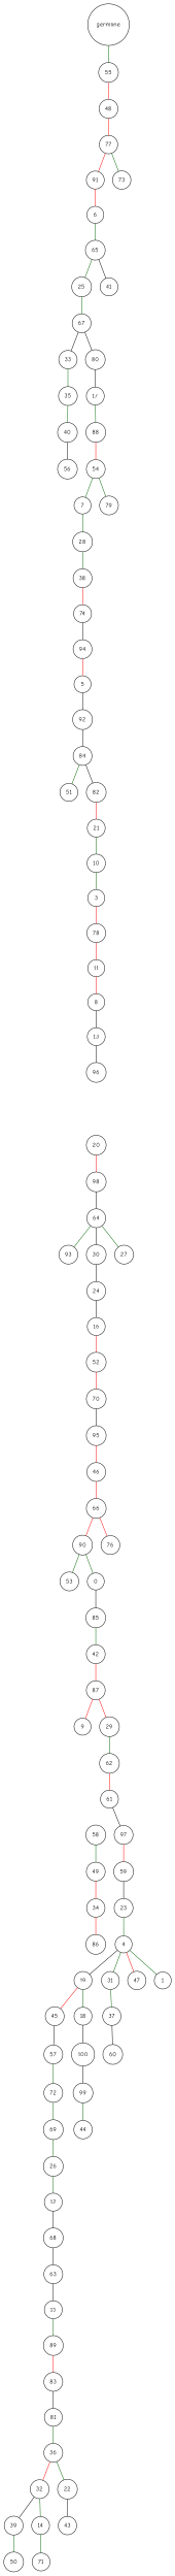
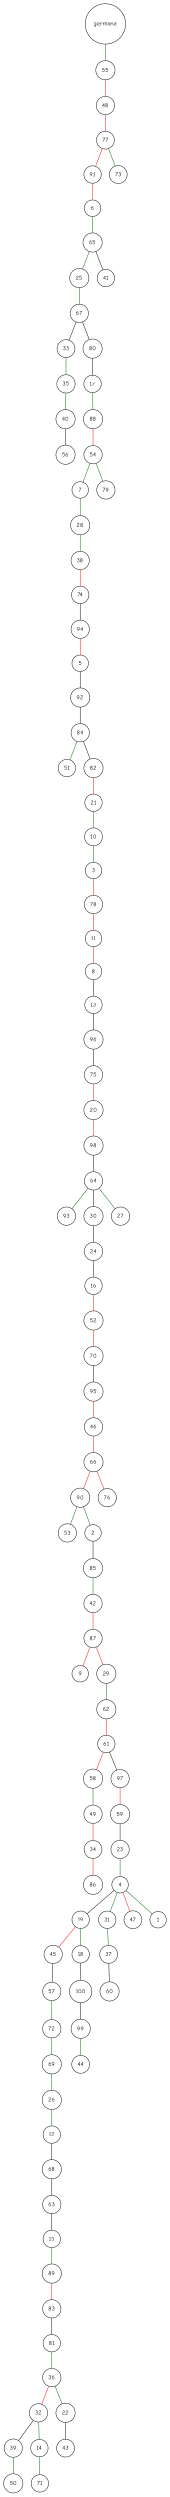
  graph {
    fontname="Comic Neue"
    rankdir=UD
    splines=line
    node [fontname="Comic Neue" shape=circle]
    edge [color=darkgreen fontname="Comic Neue"]
    n1 [label=germline]
    n2 [label=55]
    n3 [label=48]
    n4 [label=77]
    n5 [label=91]
    n6 [label=73]
    n7 [label=6]
    n8 [label=65]
    n9 [label=25]
    n10 [label=41]
    n11 [label=67]
    n12 [label=33]
    n13 [label=80]
    n14 [label=35]
    n15 [label=17]
    n16 [label=40]
    n17 [label=56]
    n18 [label=88]
    n19 [label=54]
    n20 [label=7]
    n21 [label=79]
    n22 [label=28]
    n23 [label=38]
    n24 [label=74]
    n25 [label=94]
    n26 [label=5]
    n27 [label=92]
    n28 [label=84]
    n29 [label=51]
    n30 [label=82]
    n31 [label=21]
    n32 [label=10]
    n33 [label=3]
    n34 [label=78]
    n35 [label=11]
    n36 [label=8]
    n37 [label=13]
    n38 [label=96]
+   n39 [label=75]
    n40 [label=20]
    n41 [label=98]
    n42 [label=64]
    n43 [label=93]
    n44 [label=30]
    n45 [label=27]
    n46 [label=24]
    n47 [label=16]
    n48 [label=52]
    n49 [label=70]
    n50 [label=95]
    n51 [label=46]
    n52 [label=66]
    n53 [label=90]
    n54 [label=76]
    n55 [label=53]
-   n56 [label=0]
+   n56 [label=2]
    n57 [label=85]
    n58 [label=42]
    n59 [label=87]
    n60 [label=9]
    n61 [label=29]
    n62 [label=62]
    n63 [label=61]
    n64 [label=58]
    n65 [label=97]
    n66 [label=49]
    n67 [label=59]
    n68 [label=34]
    n69 [label=86]
    n70 [label=23]
    n71 [label=4]
    n72 [label=19]
    n73 [label=31]
    n74 [label=47]
    n75 [label=1]
    n76 [label=45]
    n77 [label=18]
    n78 [label=37]
    n79 [label=57]
    n80 [label=100]
    n81 [label=72]
    n82 [label=69]
    n83 [label=26]
    n84 [label=12]
    n85 [label=68]
    n86 [label=63]
    n87 [label=15]
    n88 [label=89]
    n89 [label=83]
    n90 [label=81]
    n91 [label=36]
    n92 [label=32]
    n93 [label=22]
    n94 [label=39]
    n95 [label=14]
    n96 [label=43]
    n97 [label=50]
    n98 [label=71]
    n99 [label=99]
    n100 [label=44]
    n101 [label=60]
    n1 -- n2
    n2 -- n3 [color=red]
    n3 -- n4 [color=red]
    n4 -- n5 [color=red]
    n4 -- n6
    n5 -- n7 [color=red]
    n7 -- n8
    n8 -- n9
    n8 -- n10 [color=black]
    n9 -- n11
    n11 -- n12 [color=black]
    n11 -- n13 [color=black]
    n12 -- n14
    n13 -- n15 [color=black]
    n14 -- n16
    n15 -- n18
    n16 -- n17 [color=black]
    n18 -- n19 [color=red]
    n19 -- n20
    n19 -- n21
    n20 -- n22
    n22 -- n23
    n23 -- n24 [color=red]
    n24 -- n25 [color=black]
    n25 -- n26 [color=red]
    n26 -- n27 [color=black]
    n27 -- n28 [color=black]
    n28 -- n29
    n28 -- n30 [color=black]
    n30 -- n31 [color=red]
    n31 -- n32
    n32 -- n33
    n33 -- n34 [color=red]
    n34 -- n35 [color=red]
    n35 -- n36 [color=red]
    n36 -- n37 [color=black]
    n37 -- n38 [color=black]
+   n38 -- n39 [color=black]
+   n39 -- n40 [color=red]
    n40 -- n41 [color=red]
    n41 -- n42 [color=black]
    n42 -- n43
    n42 -- n44 [color=black]
    n42 -- n45
    n44 -- n46 [color=black]
    n46 -- n47 [color=black]
    n47 -- n48 [color=red]
    n48 -- n49 [color=red]
    n49 -- n50 [color=black]
    n50 -- n51 [color=red]
    n51 -- n52 [color=red]
    n52 -- n53 [color=red]
    n52 -- n54 [color=red]
    n53 -- n55
    n53 -- n56
    n56 -- n57 [color=black]
    n57 -- n58
    n58 -- n59 [color=red]
    n59 -- n60 [color=red]
    n59 -- n61 [color=red]
    n61 -- n62
    n62 -- n63 [color=red]
+   n63 -- n64 [color=red]
    n63 -- n65 [color=black]
    n64 -- n66
    n65 -- n67 [color=red]
    n66 -- n68 [color=red]
    n67 -- n70 [color=black]
    n68 -- n69 [color=red]
    n70 -- n71
    n71 -- n72 [color=black]
    n71 -- n73
    n71 -- n74 [color=red]
    n71 -- n75
    n72 -- n76 [color=red]
    n72 -- n77
    n73 -- n78
    n76 -- n79 [color=black]
    n77 -- n80 [color=black]
    n78 -- n101 [color=black]
    n79 -- n81
    n80 -- n99 [color=black]
    n81 -- n82
    n82 -- n83
    n83 -- n84
    n84 -- n85 [color=black]
    n85 -- n86 [color=black]
    n86 -- n87 [color=black]
    n87 -- n88
    n88 -- n89 [color=red]
    n89 -- n90 [color=black]
    n90 -- n91
    n91 -- n92 [color=red]
    n91 -- n93
    n92 -- n94 [color=black]
    n92 -- n95
    n93 -- n96 [color=black]
    n94 -- n97
    n95 -- n98
    n99 -- n100
  }
